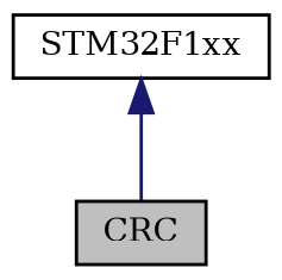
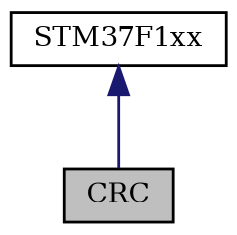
  digraph {
    rankdir=TB
    fontname="DejaVu Serif"
    node [color=black fontname="DejaVu Serif" fontsize=10 shape=record style=filled]
    n1 [fillcolor=grey75 fontcolor=black height=0.2 label=CRC width=0.4]
-   n2 [fillcolor=white height=0.2 label=STM32F1xx width=0.4]
+   n2 [fillcolor=white height=0.2 label=STM37F1xx width=0.4]
    n2 -> n1 [color=midnightblue dir=back fontname="DejaVu Serif" fontsize=10 labelfontname=Helvetica labelfontsize=10 shape=plaintext style=solid]
  }
